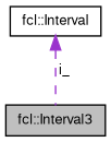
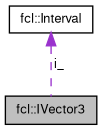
  digraph {
    node [color=black fontname=FreeSans fontsize=10 shape=record style=filled]
-   n1 [fillcolor=grey75 fontcolor=black height=0.2 label="fcl::Interval3" width=0.4]
+   n1 [fillcolor=grey75 fontcolor=black height=0.2 label="fcl::IVector3" width=0.4]
    n2 [fillcolor=white height=0.2 label="fcl::Interval" width=0.4]
    n2 -> n1 [color=darkorchid3 dir=back fontname=FreeSans fontsize=10 label=" i_" labelfontname=FreeSans labelfontsize=10 style=dashed]
  }
